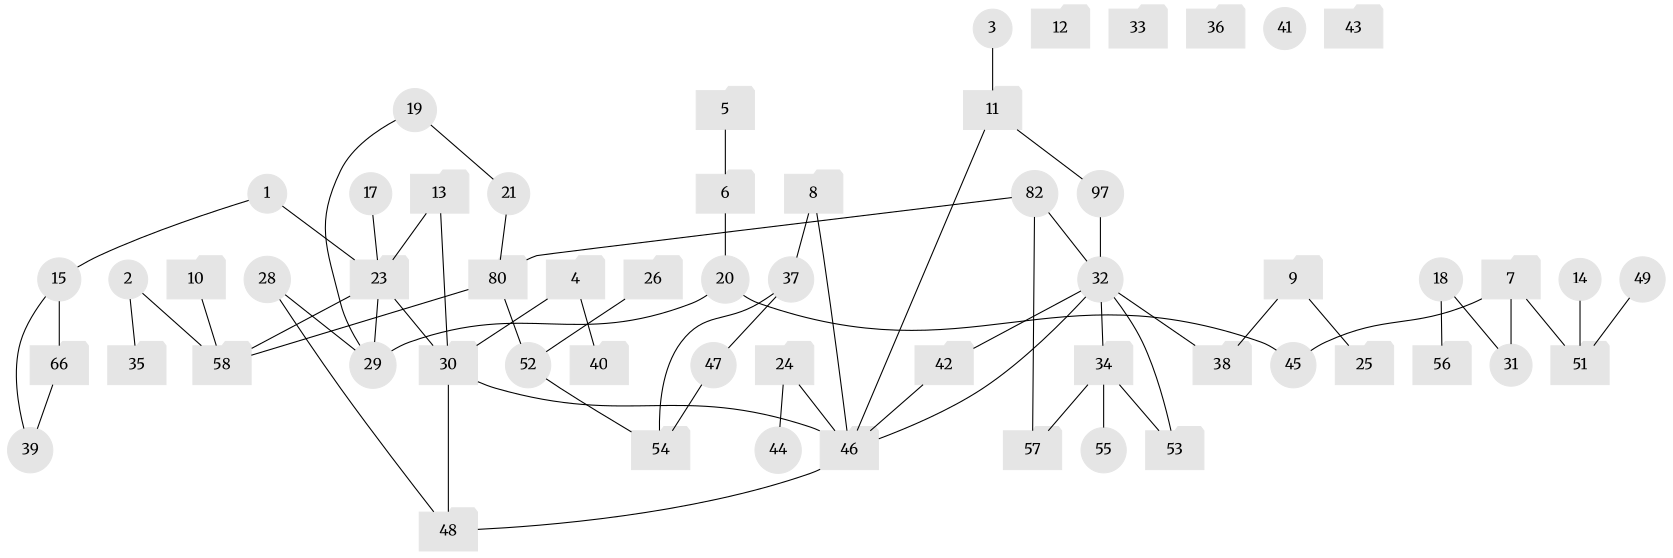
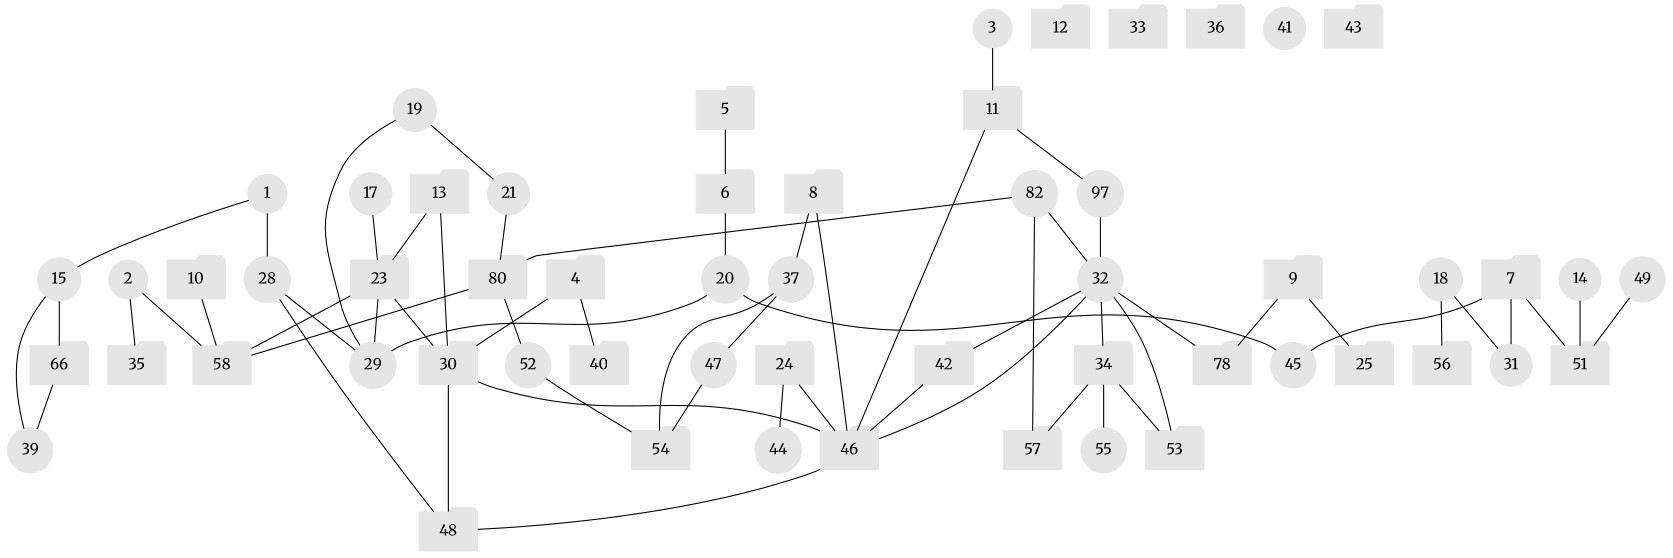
  graph {
    fontname=Merriweather
    node [color=gray90 fontname=Merriweather shape=folder style=filled]
    edge [fontname=Merriweather]
    1 [shape=circle]
    15 [shape=circle]
    23
    n4 [label=66]
    39 [shape=circle]
    58
    30
    29 [shape=circle]
    2 [shape=circle]
    35
    3 [shape=circle]
    11
    46
    n14 [label=97 shape=circle]
    4
    40
    13
    48
    5
    6
    20 [shape=circle]
    45 [shape=circle]
    31 [shape=circle]
    7
    51
    37 [shape=circle]
    8
    47 [shape=circle]
    54
    9
    25
-   38
+   38 [label=78]
    10
    32 [shape=circle]
    12
    14 [shape=circle]
    17 [shape=circle]
    18 [shape=circle]
    56
    19 [shape=circle]
    21 [shape=circle]
    n42 [label=80]
    52 [shape=circle]
    n44 [label=82 shape=circle]
    57
    34
    42
    53
    24
    44 [shape=circle]
-   26
    28 [shape=circle]
    55 [shape=circle]
    33
    36
    41 [shape=circle]
    43
    49 [shape=circle]
    1 -- 15
-   1 -- 23
+   1 -- 28
    15 -- n4
    15 -- 39
    23 -- 58
    23 -- 30
    23 -- 29
    n4 -- 39
    30 -- 46
    30 -- 48
    2 -- 58
    2 -- 35
    3 -- 11
    11 -- 46
    11 -- n14
    46 -- 48
    n14 -- 32
    4 -- 30
    4 -- 40
    13 -- 23
    13 -- 30
    5 -- 6
    6 -- 20
    20 -- 29
    20 -- 45
    7 -- 45
    7 -- 31
    7 -- 51
    37 -- 47
    37 -- 54
    8 -- 46
    8 -- 37
    47 -- 54
    9 -- 25
    9 -- 38
    10 -- 58
    32 -- 46
    32 -- 38
    32 -- 34
    32 -- 42
    32 -- 53
    14 -- 51
    17 -- 23
    18 -- 31
    18 -- 56
    19 -- 29
    19 -- 21
    21 -- n42
    n42 -- 58
    n42 -- 52
    52 -- 54
    n44 -- 32
    n44 -- n42
    n44 -- 57
    34 -- 57
    34 -- 53
    34 -- 55
    42 -- 46
    24 -- 46
    24 -- 44
-   26 -- 52
    28 -- 29
    28 -- 48
    49 -- 51
  }
